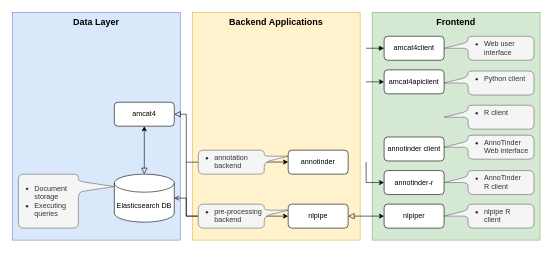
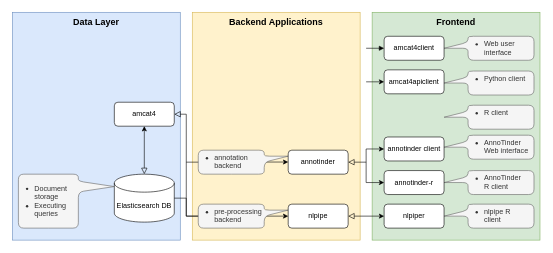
  <mxCell id="0" />
  <mxCell id="1" parent="0" />
  <mxCell id="2" value="Data Layer" style="rounded=0;whiteSpace=wrap;html=1;strokeWidth=1;verticalAlign=top;fontStyle=1;fontSize=15;fillColor=#dae8fc;strokeColor=#6c8ebf;flipH=1;flipV=1;" vertex="1" parent="1"><mxGeometry y="20" width="280" height="380" as="geometry" x="20" /></mxCell>
  <mxCell id="3" value="amcat4" style="rounded=1;whiteSpace=wrap;html=1;fontSize=12;glass=0;strokeWidth=1;shadow=0;imageWidth=24;" parent="1" vertex="1"><mxGeometry x="190" y="170" width="100" height="40" as="geometry" /></mxCell>
  <mxCell id="4" value="Repair Lamp" style="rounded=1;whiteSpace=wrap;html=1;fontSize=12;glass=0;strokeWidth=1;shadow=0;" parent="1" vertex="1"><mxGeometry x="434" y="40" width="120" height="40" as="geometry" /></mxCell>
  <mxCell id="5" value="Elasticsearch DB" style="shape=cylinder3;whiteSpace=wrap;html=1;boundedLbl=1;backgroundOutline=1;size=15;" parent="1" vertex="1"><mxGeometry x="190" y="290" width="100" height="80" as="geometry" /></mxCell>
  <mxCell id="6" value="" style="rounded=0;html=1;jettySize=auto;orthogonalLoop=1;fontSize=11;endArrow=block;endFill=0;endSize=8;strokeWidth=1;shadow=0;labelBackgroundColor=none;edgeStyle=orthogonalEdgeStyle;exitX=0.5;exitY=1;exitDx=0;exitDy=0;entryX=0.5;entryY=0;entryDx=0;entryDy=0;entryPerimeter=0;startArrow=classic;startFill=1;" parent="1" source="3" target="5" edge="1"><mxGeometry x="0.077" y="20" relative="1" as="geometry"><mxPoint as="offset" /><mxPoint x="300" y="-100" as="sourcePoint" /><mxPoint x="300" y="-60" as="targetPoint" /><Array as="points"><mxPoint x="240" y="210" /><mxPoint x="240" y="290" /></Array></mxGeometry></mxCell>
  <mxCell id="7" value="&lt;ul&gt;&lt;li&gt;Document storage&lt;/li&gt;&lt;li&gt;Executing queries&lt;/li&gt;&lt;/ul&gt;" style="shape=callout;whiteSpace=wrap;html=1;perimeter=calloutPerimeter;perimeterSpacing=0;rounded=1;position2=0.77;base=18;size=60;position=0.67;rotation=0;arcSize=18;align=left;verticalAlign=top;spacing=0;spacingRight=0;spacingLeft=-13;strokeWidth=1;fillColor=#f5f5f5;fontColor=#333333;strokeColor=#666666;direction=north;" vertex="1" parent="1"><mxGeometry x="30" y="290" width="160" height="90" as="geometry" /></mxCell>
  <mxCell id="8" value="" style="rounded=1;whiteSpace=wrap;html=1;" vertex="1" parent="1"><mxGeometry x="360" y="110" width="120" height="60" as="geometry" /></mxCell>
  <mxCell id="9" value="Backend Applications" style="rounded=0;whiteSpace=wrap;html=1;strokeWidth=1;verticalAlign=top;fontStyle=1;fontSize=15;fillColor=#fff2cc;strokeColor=#d6b656;flipH=1;flipV=1;" vertex="1" parent="1"><mxGeometry x="320" y="20" width="280" height="380" as="geometry" /></mxCell>
  <mxCell id="10" value="Frontend" style="rounded=0;whiteSpace=wrap;html=1;strokeWidth=1;verticalAlign=top;fontStyle=1;fontSize=15;fillColor=#d5e8d4;strokeColor=#82b366;flipH=1;flipV=1;" vertex="1" parent="1"><mxGeometry x="620" y="20" width="280" height="380" as="geometry" /></mxCell>
  <mxCell id="11" value="" style="endArrow=classic;html=1;rounded=0;fontSize=15;entryX=0;entryY=0.5;entryDx=0;entryDy=0;" edge="1" parent="1" target="17"><mxGeometry width="50" height="50" relative="1" as="geometry"><mxPoint x="610" y="136" as="sourcePoint" /><mxPoint x="660" y="110" as="targetPoint" /></mxGeometry></mxCell>
  <mxCell id="12" value="&lt;ul&gt;&lt;li&gt;Web user interface&lt;/li&gt;&lt;/ul&gt;" style="shape=callout;whiteSpace=wrap;html=1;perimeter=calloutPerimeter;perimeterSpacing=0;rounded=1;position2=0.5;base=10;size=40;position=0.25;rotation=0;arcSize=18;align=left;verticalAlign=top;spacing=0;spacingRight=0;spacingLeft=-13;strokeWidth=1;fillColor=#f5f5f5;fontColor=#333333;strokeColor=#666666;direction=south;spacingBottom=0;spacingTop=-11;" vertex="1" parent="1"><mxGeometry x="740" y="60" width="150" height="40" as="geometry" /></mxCell>
  <mxCell id="13" value="" style="endArrow=block;html=1;rounded=0;fontSize=15;entryX=0;entryY=0.5;entryDx=0;entryDy=0;endFill=1;" edge="1" parent="1" target="14"><mxGeometry width="50" height="50" relative="1" as="geometry"><mxPoint x="610" y="80" as="sourcePoint" /><mxPoint x="650" y="155" as="targetPoint" /></mxGeometry></mxCell>
  <mxCell id="14" value="amcat4client" style="rounded=1;whiteSpace=wrap;html=1;fontSize=12;glass=0;strokeWidth=1;shadow=0;" vertex="1" parent="1"><mxGeometry x="640" y="60" width="100" height="40" as="geometry" /></mxCell>
  <mxCell id="15" value="&lt;ul&gt;&lt;li&gt;Python client&lt;/li&gt;&lt;/ul&gt;" style="shape=callout;whiteSpace=wrap;html=1;perimeter=calloutPerimeter;perimeterSpacing=0;rounded=1;position2=0.5;base=10;size=40;position=0.25;rotation=0;arcSize=18;align=left;verticalAlign=top;spacing=0;spacingRight=0;spacingLeft=-13;strokeWidth=1;fillColor=#f5f5f5;fontColor=#333333;strokeColor=#666666;direction=south;spacingBottom=0;spacingTop=-11;" vertex="1" parent="1"><mxGeometry x="740" y="118" width="150" height="40" as="geometry" /></mxCell>
  <mxCell id="16" value="&lt;ul&gt;&lt;li&gt;R client&lt;/li&gt;&lt;/ul&gt;" style="shape=callout;whiteSpace=wrap;html=1;perimeter=calloutPerimeter;perimeterSpacing=0;rounded=1;position2=0.5;base=10;size=40;position=0.25;rotation=0;arcSize=18;align=left;verticalAlign=top;spacing=0;spacingRight=0;spacingLeft=-13;strokeWidth=1;fillColor=#f5f5f5;fontColor=#333333;strokeColor=#666666;direction=south;spacingBottom=0;spacingTop=-11;" vertex="1" parent="1"><mxGeometry x="740" y="175" width="150" height="40" as="geometry" /></mxCell>
  <mxCell id="17" value="amcat4apiclient" style="rounded=1;whiteSpace=wrap;html=1;fontSize=12;glass=0;strokeWidth=1;shadow=0;" vertex="1" parent="1"><mxGeometry x="640" y="116" width="100" height="40" as="geometry" /></mxCell>
  <mxCell id="18" value="" style="endArrow=classic;html=1;rounded=0;fontSize=15;entryX=0;entryY=0.5;entryDx=0;entryDy=0;" edge="1" parent="1"><mxGeometry width="50" height="50" relative="1" as="geometry"><mxPoint x="310" y="270" as="sourcePoint" /><mxPoint x="480" y="269.76" as="targetPoint" /></mxGeometry></mxCell>
  <mxCell id="19" value="&lt;ul&gt;&lt;li&gt;annotation backend&lt;/li&gt;&lt;/ul&gt;" style="shape=callout;whiteSpace=wrap;html=1;perimeter=calloutPerimeter;perimeterSpacing=0;rounded=1;position2=0.75;base=10;size=40;position=0.5;rotation=0;arcSize=18;align=left;verticalAlign=top;spacing=0;spacingRight=0;spacingLeft=-13;strokeWidth=1;fillColor=#f5f5f5;fontColor=#333333;strokeColor=#666666;direction=north;spacingBottom=0;spacingTop=-11;" vertex="1" parent="1"><mxGeometry x="330" y="250" width="150" height="40" as="geometry" /></mxCell>
- <mxCell id="20" value="" style="edgeStyle=orthogonalEdgeStyle;rounded=0;orthogonalLoop=1;jettySize=auto;html=1;fontSize=15;endArrow=open;endFill=0;" edge="1" parent="1" source="23" target="5"><mxGeometry relative="1" as="geometry" /></mxCell>
+ <mxCell id="20" value="" style="edgeStyle=orthogonalEdgeStyle;rounded=0;orthogonalLoop=1;jettySize=auto;html=1;fontSize=15;endArrow=none;endFill=0;" edge="1" parent="1" source="23" target="5"><mxGeometry relative="1" as="geometry" /></mxCell>
  <mxCell id="21" value="annotinder" style="rounded=1;whiteSpace=wrap;html=1;fontSize=12;glass=0;strokeWidth=1;shadow=0;" vertex="1" parent="1"><mxGeometry x="480" y="250" width="100" height="40" as="geometry" /></mxCell>
  <mxCell id="22" value="" style="rounded=0;html=1;jettySize=auto;orthogonalLoop=1;fontSize=11;endArrow=block;endFill=0;endSize=8;strokeWidth=1;shadow=0;labelBackgroundColor=none;edgeStyle=orthogonalEdgeStyle;entryX=1;entryY=0.5;entryDx=0;entryDy=0;startArrow=classic;startFill=1;exitX=0;exitY=0.5;exitDx=0;exitDy=0;" edge="1" parent="1" source="24" target="3"><mxGeometry x="0.077" y="20" relative="1" as="geometry"><mxPoint as="offset" /><mxPoint x="650" y="205.034" as="sourcePoint" /><mxPoint x="250" y="180" as="targetPoint" /><Array as="points"><mxPoint x="310" y="360" /><mxPoint x="310" y="190" /></Array></mxGeometry></mxCell>
  <mxCell id="23" value="&lt;ul&gt;&lt;li&gt;pre-processing backend&lt;/li&gt;&lt;/ul&gt;" style="shape=callout;whiteSpace=wrap;html=1;perimeter=calloutPerimeter;perimeterSpacing=0;rounded=1;position2=0.75;base=10;size=40;position=0.5;rotation=0;arcSize=18;align=left;verticalAlign=top;spacing=0;spacingRight=0;spacingLeft=-13;strokeWidth=1;fillColor=#f5f5f5;fontColor=#333333;strokeColor=#666666;direction=north;spacingBottom=0;spacingTop=-11;" vertex="1" parent="1"><mxGeometry x="330" y="340" width="150" height="40" as="geometry" /></mxCell>
  <mxCell id="24" value="nlpipe" style="rounded=1;whiteSpace=wrap;html=1;fontSize=12;glass=0;strokeWidth=1;shadow=0;" vertex="1" parent="1"><mxGeometry x="480" y="340" width="100" height="40" as="geometry" /></mxCell>
+ <mxCell id="25" value="" style="rounded=0;html=1;jettySize=auto;orthogonalLoop=1;fontSize=11;endArrow=block;endFill=0;endSize=8;strokeWidth=1;shadow=0;labelBackgroundColor=none;edgeStyle=orthogonalEdgeStyle;entryX=1;entryY=0.5;entryDx=0;entryDy=0;startArrow=classic;startFill=1;exitX=0;exitY=0.5;exitDx=0;exitDy=0;" edge="1" parent="1" source="33" target="21"><mxGeometry x="0.077" y="20" relative="1" as="geometry"><mxPoint as="offset" /><mxPoint x="650" y="205.034" as="sourcePoint" /><mxPoint x="250" y="180" as="targetPoint" /><Array as="points"><mxPoint x="610" y="248" /><mxPoint x="610" y="270" /></Array></mxGeometry></mxCell>
  <mxCell id="26" value="" style="endArrow=classic;html=1;rounded=0;fontSize=15;entryX=0;entryY=0.5;entryDx=0;entryDy=0;" edge="1" parent="1" target="32"><mxGeometry width="50" height="50" relative="1" as="geometry"><mxPoint x="610" y="269.86" as="sourcePoint" /><mxPoint x="640" y="269.86" as="targetPoint" /><Array as="points"><mxPoint x="610" y="304" /></Array></mxGeometry></mxCell>
  <mxCell id="27" value="" style="rounded=0;html=1;jettySize=auto;orthogonalLoop=1;fontSize=11;endArrow=block;endFill=0;endSize=8;strokeWidth=1;shadow=0;labelBackgroundColor=none;edgeStyle=orthogonalEdgeStyle;startArrow=classic;startFill=1;" edge="1" parent="1"><mxGeometry x="0.077" y="20" relative="1" as="geometry"><mxPoint as="offset" /><mxPoint x="640" y="360" as="sourcePoint" /><mxPoint x="580" y="360" as="targetPoint" /><Array as="points"><mxPoint x="580" y="360" /></Array></mxGeometry></mxCell>
  <mxCell id="28" value="&lt;ul&gt;&lt;li&gt;AnnoTinder Web interface&lt;/li&gt;&lt;/ul&gt;" style="shape=callout;whiteSpace=wrap;html=1;perimeter=calloutPerimeter;perimeterSpacing=0;rounded=1;position2=0.5;base=10;size=40;position=0.25;rotation=0;arcSize=18;align=left;verticalAlign=top;spacing=0;spacingRight=0;spacingLeft=-13;strokeWidth=1;fillColor=#f5f5f5;fontColor=#333333;strokeColor=#666666;direction=south;spacingBottom=0;spacingTop=-11;" vertex="1" parent="1"><mxGeometry x="740" y="225" width="150" height="40" as="geometry" /></mxCell>
  <mxCell id="29" value="&lt;ul&gt;&lt;li&gt;AnnoTinder R client&lt;/li&gt;&lt;/ul&gt;" style="shape=callout;whiteSpace=wrap;html=1;perimeter=calloutPerimeter;perimeterSpacing=0;rounded=1;position2=0.5;base=10;size=40;position=0.25;rotation=0;arcSize=18;align=left;verticalAlign=top;spacing=0;spacingRight=13;spacingLeft=-13;strokeWidth=1;fillColor=#f5f5f5;fontColor=#333333;strokeColor=#666666;direction=south;spacingBottom=0;spacingTop=-11;" vertex="1" parent="1"><mxGeometry x="740" y="284" width="150" height="40" as="geometry" /></mxCell>
  <mxCell id="30" value="&lt;ul&gt;&lt;li&gt;nlpipe R client&lt;/li&gt;&lt;/ul&gt;" style="shape=callout;whiteSpace=wrap;html=1;perimeter=calloutPerimeter;perimeterSpacing=0;rounded=1;position2=0.5;base=10;size=40;position=0.25;rotation=0;arcSize=18;align=left;verticalAlign=top;spacing=0;spacingRight=13;spacingLeft=-13;strokeWidth=1;fillColor=#f5f5f5;fontColor=#333333;strokeColor=#666666;direction=south;spacingBottom=0;spacingTop=-11;" vertex="1" parent="1"><mxGeometry x="740" y="340" width="150" height="40" as="geometry" /></mxCell>
  <mxCell id="31" value="nlpiper" style="rounded=1;whiteSpace=wrap;html=1;fontSize=12;glass=0;strokeWidth=1;shadow=0;" vertex="1" parent="1"><mxGeometry x="640" y="340" width="100" height="40" as="geometry" /></mxCell>
  <mxCell id="32" value="&lt;div&gt;&lt;span style=&quot;background-color: initial;&quot;&gt;annotinder-r&lt;/span&gt;&lt;br&gt;&lt;/div&gt;" style="rounded=1;whiteSpace=wrap;html=1;fontSize=12;glass=0;strokeWidth=1;shadow=0;" vertex="1" parent="1"><mxGeometry x="640" y="284" width="100" height="40" as="geometry" /></mxCell>
  <mxCell id="33" value="annotinder client" style="rounded=1;whiteSpace=wrap;html=1;fontSize=12;glass=0;strokeWidth=1;shadow=0;" vertex="1" parent="1"><mxGeometry x="640" y="228" width="100" height="40" as="geometry" /></mxCell>
